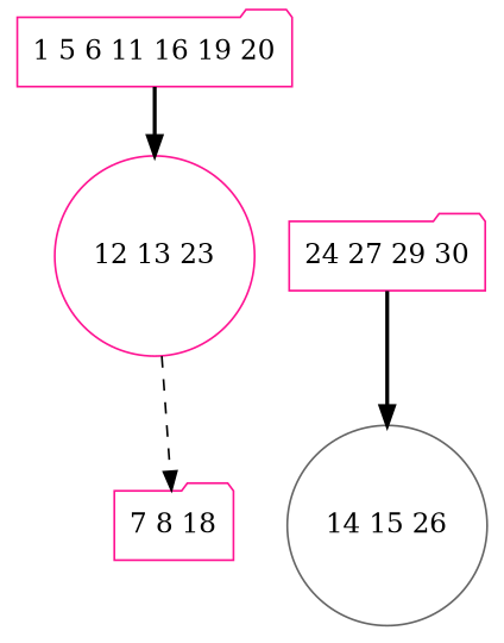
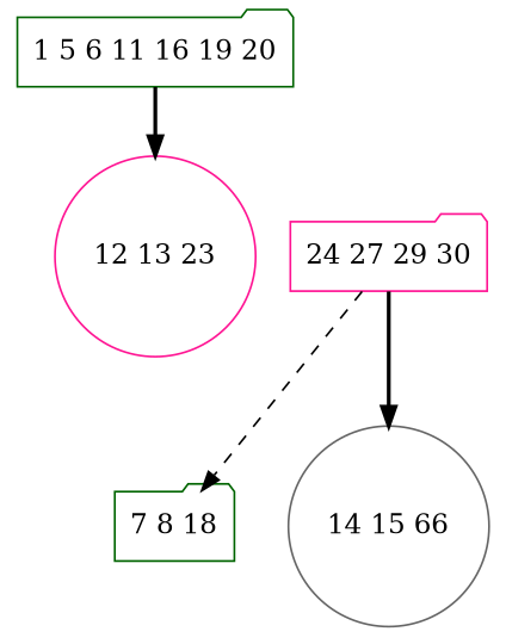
  digraph {
    node [color=deeppink shape=folder]
    edge [style=bold]
    n1 [label="24 27 29 30"]
-   n2 [label="7 8 18"]
-   n3 [color=gray40 label="14 15 26" shape=circle]
-   n4 [label="1 5 6 11 16 19 20"]
+   n2 [color=darkgreen label="7 8 18"]
+   n3 [color=gray40 label="14 15 66" shape=circle]
+   n4 [color=darkgreen label="1 5 6 11 16 19 20"]
    n5 [label="12 13 23" shape=circle]
-   n5 -> n2 [style=dashed]
+   n1 -> n2 [style=dashed]
    n1 -> n3
    n4 -> n5
  }
